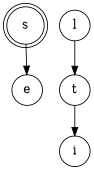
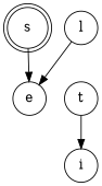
  digraph {
    node [color=black shape=circle]
    s [shape=doublecircle]
    e
    t
    i
    l
    s -> e
    t -> i
-   l -> t
+   l -> e
  }
